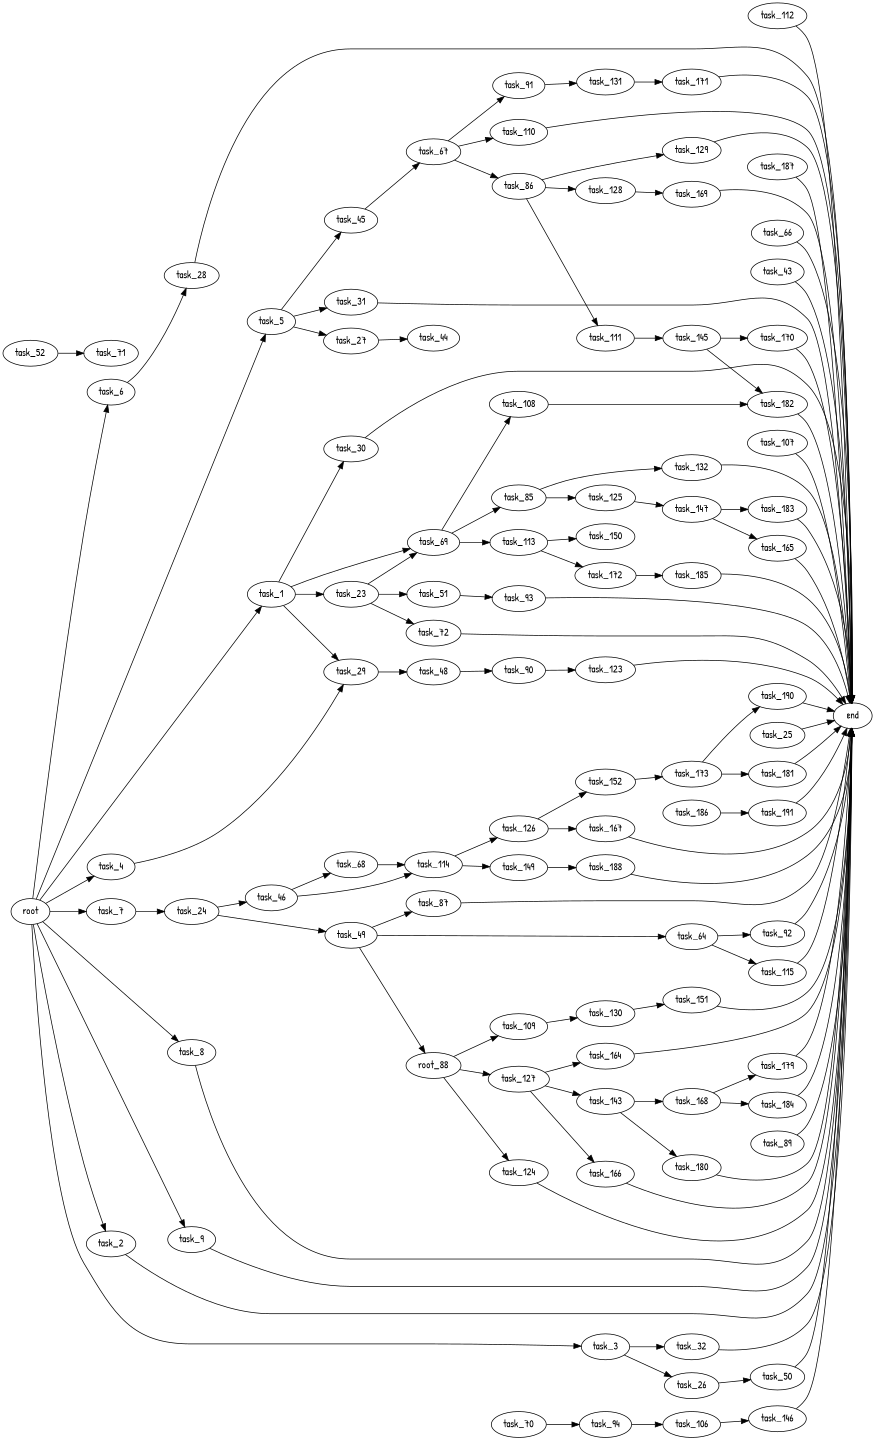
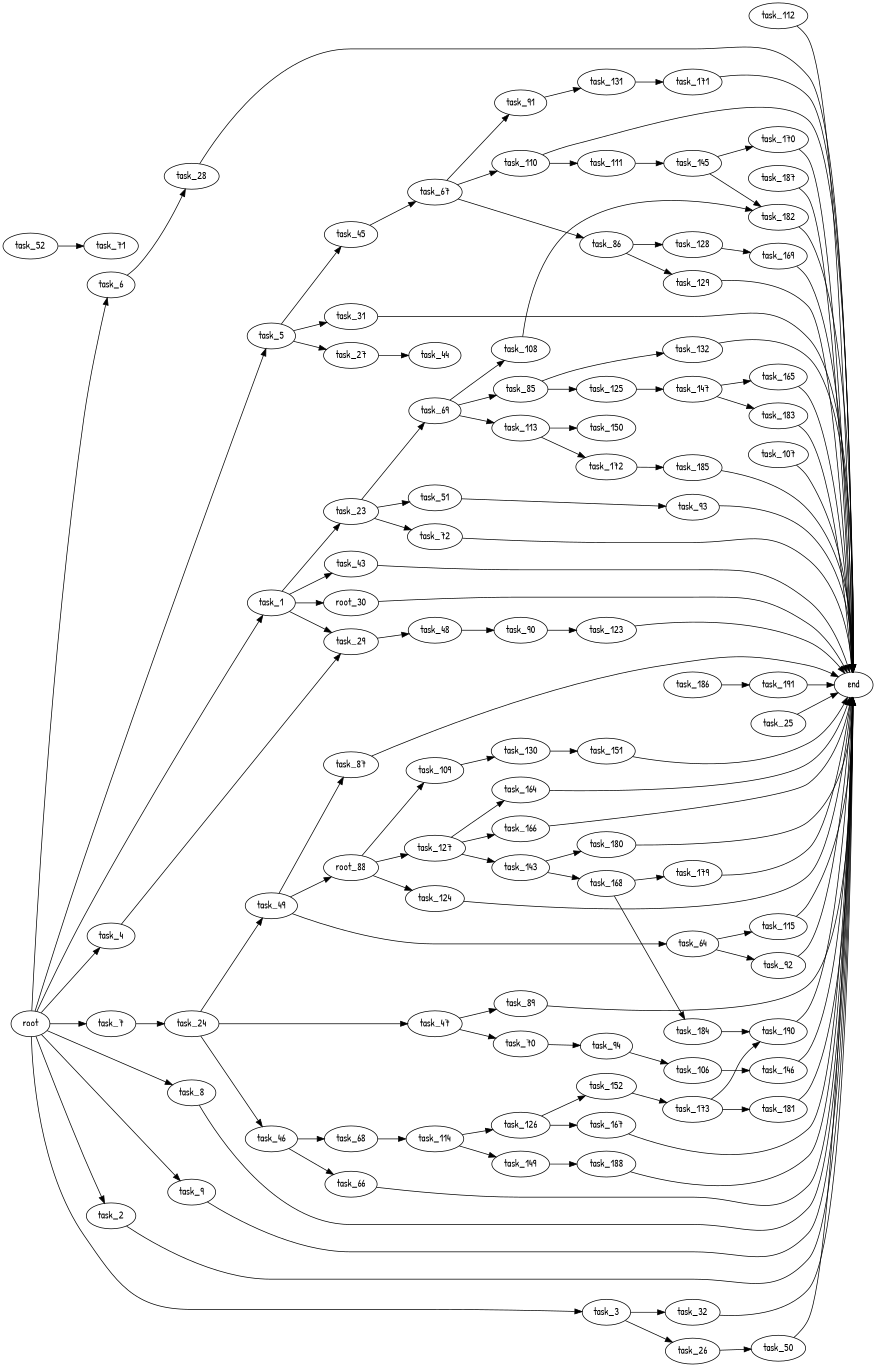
  digraph {
    fontname="Patrick Hand"
    rankdir=LR
    node [fontname="Patrick Hand"]
    edge [fontname="Patrick Hand"]
    task_112
    end
    task_6
    task_28
    task_52
    task_71
    task_169
    task_91
    task_131
    task_171
    task_45
    task_67
    task_86
    task_110
    task_187
    task_123
    task_66
    task_1
    task_23
    task_43
-   task_30
+   task_30 [label=root_30]
    task_29
    task_72
    task_51
    task_69
    task_48
    task_172
    task_185
    task_68
    task_114
    task_126
    task_149
    task_190
    task_107
    task_130
    task_151
    root
    task_4
    task_3
    task_8
    task_5
    task_7
    task_9
    task_2
    task_32
    task_26
    task_27
    task_31
    task_24
    task_179
    task_186
    task_191
    task_25
    task_50
    task_128
    task_129
    task_111
    task_145
    task_147
    task_183
    task_165
    task_93
    task_85
    task_132
    task_125
    task_167
    task_152
    task_188
    task_184
    task_44
    task_109
    task_166
    task_49
+   task_47
    task_46
    n76 [label=root_88]
    task_87
    task_64
    task_70
    task_89
    task_127
    task_124
    task_92
    task_115
    task_182
    task_170
    task_113
    task_108
    task_168
    task_143
    task_164
    task_173
    task_181
    task_150
    task_94
    task_106
    task_146
    task_180
    task_90
    task_112 -> end
    task_6 -> task_28
    task_28 -> end
    task_52 -> task_71
    task_169 -> end
    task_91 -> task_131
    task_131 -> task_171
    task_171 -> end
    task_45 -> task_67
    task_67 -> task_91
    task_67 -> task_86
    task_67 -> task_110
    task_86 -> task_128
    task_86 -> task_129
-   task_86 -> task_111
+   task_110 -> task_111
    task_110 -> end
    task_187 -> end
    task_123 -> end
    task_66 -> end
    task_1 -> task_23
-   task_1 -> task_69
+   task_1 -> task_43
    task_1 -> task_30
    task_1 -> task_29
    task_23 -> task_72
    task_23 -> task_51
    task_23 -> task_69
    task_43 -> end
    task_30 -> end
    task_29 -> task_48
    task_72 -> end
    task_51 -> task_93
    task_69 -> task_85
    task_69 -> task_113
    task_69 -> task_108
    task_48 -> task_90
    task_172 -> task_185
    task_185 -> end
    task_68 -> task_114
    task_114 -> task_126
    task_114 -> task_149
    task_126 -> task_167
    task_126 -> task_152
    task_149 -> task_188
    task_190 -> end
    task_107 -> end
    task_130 -> task_151
    task_151 -> end
    root -> task_6
    root -> task_1
    root -> task_4
    root -> task_3
    root -> task_8
    root -> task_5
    root -> task_7
    root -> task_9
    root -> task_2
    task_4 -> task_29
    task_3 -> task_32
    task_3 -> task_26
    task_8 -> end
    task_5 -> task_45
    task_5 -> task_27
    task_5 -> task_31
    task_7 -> task_24
    task_9 -> end
    task_2 -> end
    task_32 -> end
    task_26 -> task_50
    task_27 -> task_44
    task_31 -> end
    task_24 -> task_49
+   task_24 -> task_47
    task_24 -> task_46
    task_179 -> end
    task_186 -> task_191
    task_191 -> end
    task_25 -> end
    task_50 -> end
    task_128 -> task_169
    task_129 -> end
    task_111 -> task_145
    task_145 -> task_182
    task_145 -> task_170
    task_147 -> task_183
    task_147 -> task_165
    task_183 -> end
    task_165 -> end
    task_93 -> end
    task_85 -> task_132
    task_85 -> task_125
    task_132 -> end
    task_125 -> task_147
    task_167 -> end
    task_152 -> task_173
    task_188 -> end
-   task_184 -> end
+   task_184 -> task_190
    task_109 -> task_130
    task_166 -> end
    task_49 -> n76
    task_49 -> task_87
    task_49 -> task_64
-   task_46 -> task_114
+   task_47 -> task_70
+   task_47 -> task_89
+   task_46 -> task_66
    task_46 -> task_68
    n76 -> task_109
    n76 -> task_127
    n76 -> task_124
    task_87 -> end
    task_64 -> task_92
    task_64 -> task_115
    task_70 -> task_94
    task_89 -> end
    task_127 -> task_166
    task_127 -> task_143
    task_127 -> task_164
    task_124 -> end
    task_92 -> end
    task_115 -> end
    task_182 -> end
    task_170 -> end
    task_113 -> task_172
    task_113 -> task_150
    task_108 -> task_182
    task_168 -> task_179
    task_168 -> task_184
    task_143 -> task_168
    task_143 -> task_180
    task_164 -> end
    task_173 -> task_190
    task_173 -> task_181
    task_181 -> end
    task_94 -> task_106
    task_106 -> task_146
    task_146 -> end
    task_180 -> end
    task_90 -> task_123
  }
